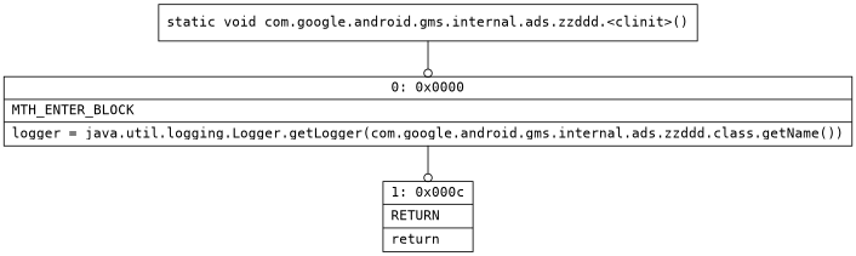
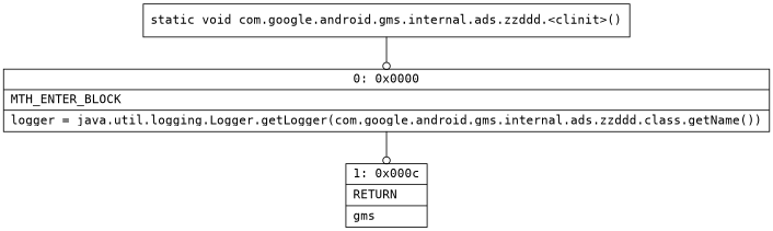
  digraph {
    fontname="DejaVu Sans Mono"
    node [shape=record fontname="DejaVu Sans Mono"]
    edge [style=solid arrowhead=odot fontname="DejaVu Sans Mono"]
    n1 [label="{0\:\ 0x0000|MTH_ENTER_BLOCK\l|logger = java.util.logging.Logger.getLogger(com.google.android.gms.internal.ads.zzddd.class.getName())\l}"]
-   n2 [label="{1\:\ 0x000c|RETURN\l|return\l}"]
+   n2 [label="{1\:\ 0x000c|RETURN\l|gms\l}"]
    n3 [label="{static void com.google.android.gms.internal.ads.zzddd.\<clinit\>() }"]
    n1 -> n2
    n3 -> n1
  }
